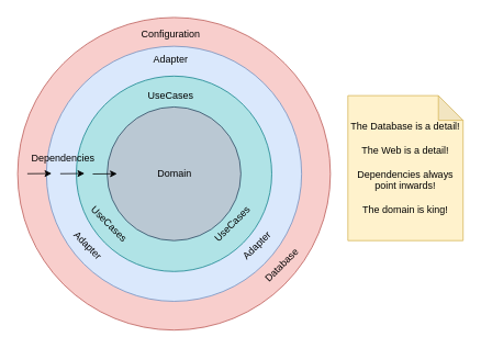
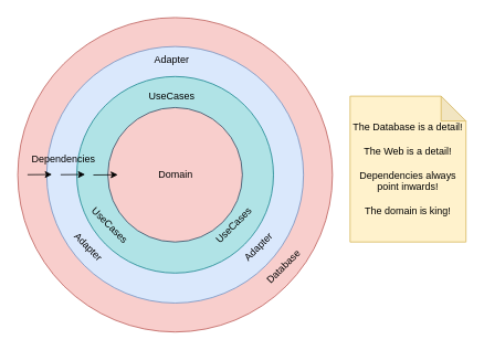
  <mxCell id="0" />
  <mxCell id="1" parent="0" />
  <mxCell id="2" value="" style="ellipse;whiteSpace=wrap;html=1;aspect=fixed;fillColor=#f8cecc;strokeColor=#b85450;" parent="1" vertex="1"><mxGeometry x="20.75" y="20.75" width="380" height="380" as="geometry" /></mxCell>
  <mxCell id="3" value="" style="ellipse;whiteSpace=wrap;html=1;aspect=fixed;fillColor=#dae8fc;strokeColor=#6c8ebf;" parent="1" vertex="1"><mxGeometry x="55.75" y="55.75" width="310" height="310" as="geometry" /></mxCell>
  <mxCell id="4" value="" style="ellipse;whiteSpace=wrap;html=1;aspect=fixed;fillColor=#b0e3e6;strokeColor=#0e8088;" parent="1" vertex="1"><mxGeometry x="92" y="92" width="237.5" height="237.5" as="geometry" /></mxCell>
- <mxCell id="5" value="Domain" style="ellipse;whiteSpace=wrap;html=1;aspect=fixed;fillColor=#bac8d3;strokeColor=#23445d;" parent="1" vertex="1"><mxGeometry x="129.5" y="129.5" width="162.5" height="162.5" as="geometry" /></mxCell>
+ <mxCell id="5" value="Domain" style="ellipse;whiteSpace=wrap;html=1;aspect=fixed;fillColor=#f8cecc;strokeColor=#23445d;" parent="1" vertex="1"><mxGeometry x="129.5" y="129.5" width="162.5" height="162.5" as="geometry" /></mxCell>
  <mxCell id="6" value="UseCases" style="text;html=1;strokeColor=none;fillColor=none;align=center;verticalAlign=middle;whiteSpace=wrap;rounded=0;rotation=-45;" parent="1" vertex="1"><mxGeometry x="262" y="262" width="40" height="20" as="geometry" /></mxCell>
  <mxCell id="7" value="UseCases" style="text;html=1;strokeColor=none;fillColor=none;align=center;verticalAlign=middle;whiteSpace=wrap;rounded=0;rotation=45;" parent="1" vertex="1"><mxGeometry x="112" y="262" width="40" height="20" as="geometry" /></mxCell>
  <mxCell id="8" value="UseCases" style="text;html=1;strokeColor=none;fillColor=none;align=center;verticalAlign=middle;whiteSpace=wrap;rounded=0;" parent="1" vertex="1"><mxGeometry x="187" y="105.75" width="40" height="20" as="geometry" /></mxCell>
  <mxCell id="9" value="Adapter" style="text;html=1;strokeColor=none;fillColor=none;align=center;verticalAlign=middle;whiteSpace=wrap;rounded=0;rotation=-45;" parent="1" vertex="1"><mxGeometry x="292" y="288.25" width="40" height="20" as="geometry" /></mxCell>
  <mxCell id="10" value="Adapter" style="text;html=1;strokeColor=none;fillColor=none;align=center;verticalAlign=middle;whiteSpace=wrap;rounded=0;rotation=45;" parent="1" vertex="1"><mxGeometry x="85.75" y="288.25" width="40" height="20" as="geometry" /></mxCell>
  <mxCell id="11" value="Adapter" style="text;html=1;strokeColor=none;fillColor=none;align=center;verticalAlign=middle;whiteSpace=wrap;rounded=0;" parent="1" vertex="1"><mxGeometry x="187" y="62" width="40" height="20" as="geometry" /></mxCell>
  <mxCell id="12" value="" style="endArrow=classic;html=1;" parent="1" edge="1"><mxGeometry width="50" height="50" relative="1" as="geometry"><mxPoint x="112" y="211" as="sourcePoint" /><mxPoint x="141.5" y="210.75" as="targetPoint" /></mxGeometry></mxCell>
- <mxCell id="13" value="Configuration" style="text;html=1;strokeColor=none;fillColor=none;align=center;verticalAlign=middle;whiteSpace=wrap;rounded=0;" parent="1" vertex="1"><mxGeometry x="187" y="32" width="40" height="20" as="geometry" /></mxCell>
  <mxCell id="14" value="Database" style="text;html=1;strokeColor=none;fillColor=none;align=center;verticalAlign=middle;whiteSpace=wrap;rounded=0;rotation=-45;" parent="1" vertex="1"><mxGeometry x="322" y="312" width="40" height="20" as="geometry" /></mxCell>
  <mxCell id="15" value="Dependencies" style="text;html=1;strokeColor=none;fillColor=none;align=center;verticalAlign=middle;whiteSpace=wrap;rounded=0;" parent="1" vertex="1"><mxGeometry x="55.75" y="182" width="40" height="20" as="geometry" /></mxCell>
  <mxCell id="16" value="" style="endArrow=classic;html=1;" parent="1" edge="1"><mxGeometry width="50" height="50" relative="1" as="geometry"><mxPoint x="72.5" y="210.66" as="sourcePoint" /><mxPoint x="102" y="210.41" as="targetPoint" /></mxGeometry></mxCell>
  <mxCell id="17" value="" style="endArrow=classic;html=1;" parent="1" edge="1"><mxGeometry width="50" height="50" relative="1" as="geometry"><mxPoint x="32.5" y="210.66" as="sourcePoint" /><mxPoint x="62" y="210.41" as="targetPoint" /></mxGeometry></mxCell>
  <mxCell id="18" value="The Database is a detail!&lt;br&gt;&lt;br&gt;The Web is a detail!&lt;br&gt;&lt;br&gt;Dependencies always&lt;br&gt;point inwards!&lt;br&gt;&lt;br&gt;The domain is king!" style="shape=note;whiteSpace=wrap;html=1;backgroundOutline=1;darkOpacity=0.05;fillColor=#fff2cc;strokeColor=#d6b656;" parent="1" vertex="1"><mxGeometry x="422" y="115.75" width="140" height="176.25" as="geometry" /></mxCell>
